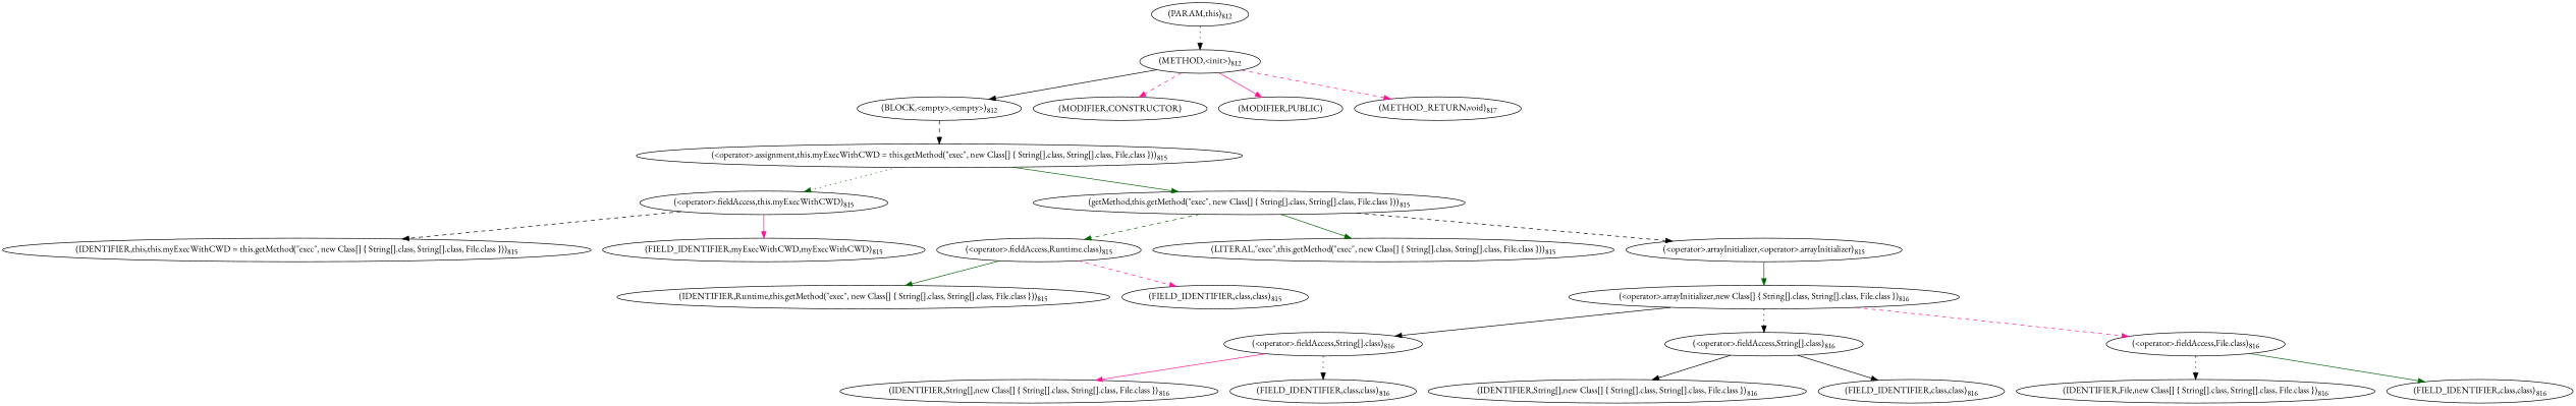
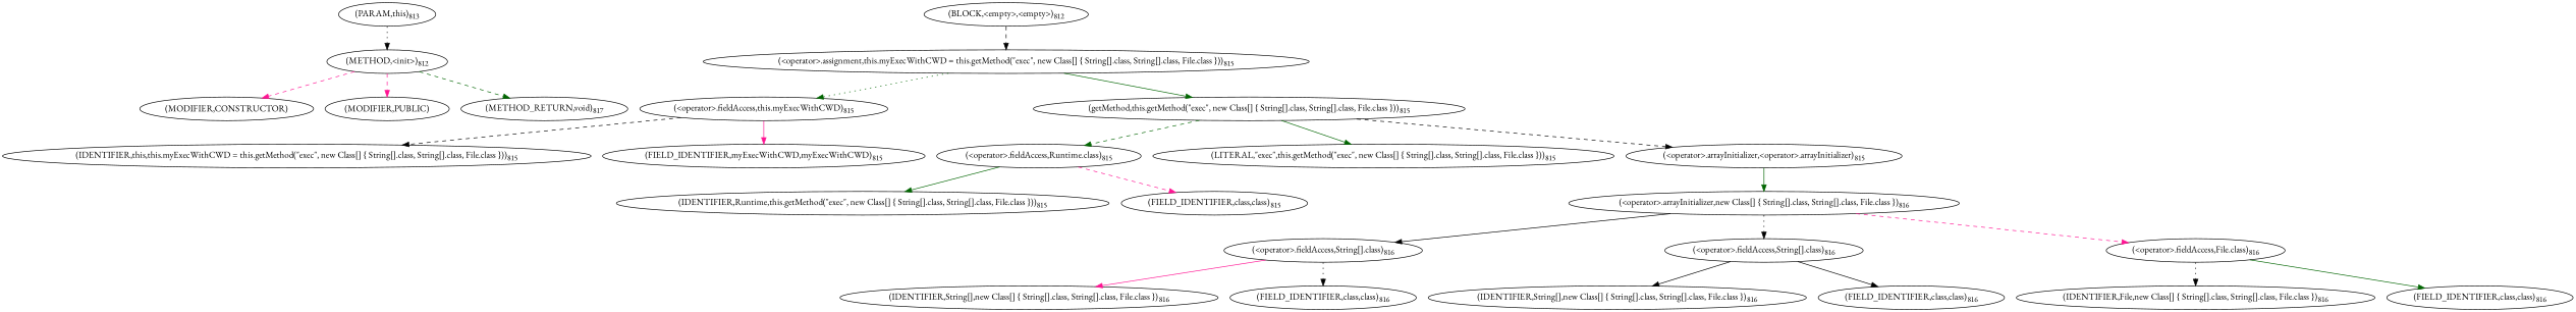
  digraph {
    fontname="EB Garamond"
    node [fontname="EB Garamond"]
    edge [color=black fontname="EB Garamond" style=solid]
    n1 [label=<(METHOD,&lt;init&gt;)<SUB>812</SUB>>]
    n2 [label=<(BLOCK,&lt;empty&gt;,&lt;empty&gt;)<SUB>812</SUB>>]
    n3 [label=<(MODIFIER,CONSTRUCTOR)>]
    n4 [label=<(MODIFIER,PUBLIC)>]
    n5 [label=<(METHOD_RETURN,void)<SUB>817</SUB>>]
-   n6 [label=<(PARAM,this)<SUB>812</SUB>>]
+   n6 [label=<(PARAM,this)<SUB>813</SUB>>]
    n7 [label=<(&lt;operator&gt;.assignment,this.myExecWithCWD = this.getMethod(&quot;exec&quot;, new Class[] { String[].class, String[].class, File.class }))<SUB>815</SUB>>]
    n8 [label=<(&lt;operator&gt;.fieldAccess,this.myExecWithCWD)<SUB>815</SUB>>]
    n9 [label=<(getMethod,this.getMethod(&quot;exec&quot;, new Class[] { String[].class, String[].class, File.class }))<SUB>815</SUB>>]
    n10 [label=<(IDENTIFIER,this,this.myExecWithCWD = this.getMethod(&quot;exec&quot;, new Class[] { String[].class, String[].class, File.class }))<SUB>815</SUB>>]
    n11 [label=<(FIELD_IDENTIFIER,myExecWithCWD,myExecWithCWD)<SUB>815</SUB>>]
    n12 [label=<(&lt;operator&gt;.fieldAccess,Runtime.class)<SUB>815</SUB>>]
    n13 [label=<(LITERAL,&quot;exec&quot;,this.getMethod(&quot;exec&quot;, new Class[] { String[].class, String[].class, File.class }))<SUB>815</SUB>>]
    n14 [label=<(&lt;operator&gt;.arrayInitializer,&lt;operator&gt;.arrayInitializer)<SUB>815</SUB>>]
    n15 [label=<(IDENTIFIER,Runtime,this.getMethod(&quot;exec&quot;, new Class[] { String[].class, String[].class, File.class }))<SUB>815</SUB>>]
    n16 [label=<(FIELD_IDENTIFIER,class,class)<SUB>815</SUB>>]
    n17 [label=<(&lt;operator&gt;.arrayInitializer,new Class[] { String[].class, String[].class, File.class })<SUB>816</SUB>>]
    n18 [label=<(&lt;operator&gt;.fieldAccess,String[].class)<SUB>816</SUB>>]
    n19 [label=<(&lt;operator&gt;.fieldAccess,String[].class)<SUB>816</SUB>>]
    n20 [label=<(&lt;operator&gt;.fieldAccess,File.class)<SUB>816</SUB>>]
    n21 [label=<(IDENTIFIER,String[],new Class[] { String[].class, String[].class, File.class })<SUB>816</SUB>>]
    n22 [label=<(FIELD_IDENTIFIER,class,class)<SUB>816</SUB>>]
    n23 [label=<(IDENTIFIER,String[],new Class[] { String[].class, String[].class, File.class })<SUB>816</SUB>>]
    n24 [label=<(FIELD_IDENTIFIER,class,class)<SUB>816</SUB>>]
    n25 [label=<(IDENTIFIER,File,new Class[] { String[].class, String[].class, File.class })<SUB>816</SUB>>]
    n26 [label=<(FIELD_IDENTIFIER,class,class)<SUB>816</SUB>>]
-   n1 -> n2
    n1 -> n3 [color=deeppink style=dashed]
-   n1 -> n4 [color=deeppink]
-   n1 -> n5 [color=deeppink style=dashed]
+   n1 -> n4 [color=deeppink style=dashed]
+   n1 -> n5 [color=darkgreen style=dashed]
    n2 -> n7 [style=dashed]
    n6 -> n1 [style=dotted]
    n7 -> n8 [color=darkgreen style=dotted]
    n7 -> n9 [color=darkgreen]
    n8 -> n10 [style=dashed]
    n8 -> n11 [color=deeppink]
    n9 -> n12 [color=darkgreen style=dashed]
    n9 -> n13 [color=darkgreen]
    n9 -> n14 [style=dashed]
    n12 -> n15 [color=darkgreen]
    n12 -> n16 [color=deeppink style=dashed]
    n14 -> n17 [color=darkgreen]
    n17 -> n18
    n17 -> n19 [style=dotted]
    n17 -> n20 [color=deeppink style=dashed]
    n18 -> n21 [color=deeppink]
    n18 -> n22 [style=dotted]
    n19 -> n23
    n19 -> n24
    n20 -> n25 [style=dotted]
    n20 -> n26 [color=darkgreen]
  }
